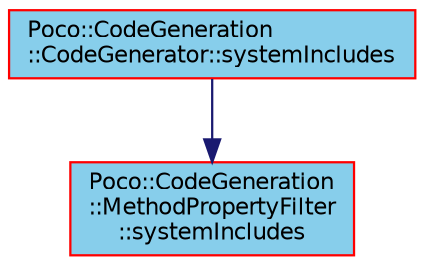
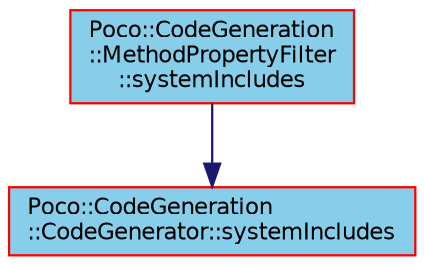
  digraph {
    rankdir=TB
    node [color=red fillcolor=skyblue fontname=Helvetica fontsize=10 shape=record style=filled]
    n1 [fontcolor=black height=0.2 label="Poco::CodeGeneration\l::MethodPropertyFilter\l::systemIncludes" width=0.4]
    n2 [height=0.2 label="Poco::CodeGeneration\l::CodeGenerator::systemIncludes" width=0.4]
-   n2 -> n1 [color=midnightblue fontname=Helvetica fontsize=10 labelfontname=Helvetica labelfontsize=10 style=solid]
+   n1 -> n2 [color=midnightblue fontname=Helvetica fontsize=10 labelfontname=Helvetica labelfontsize=10 style=solid]
  }
